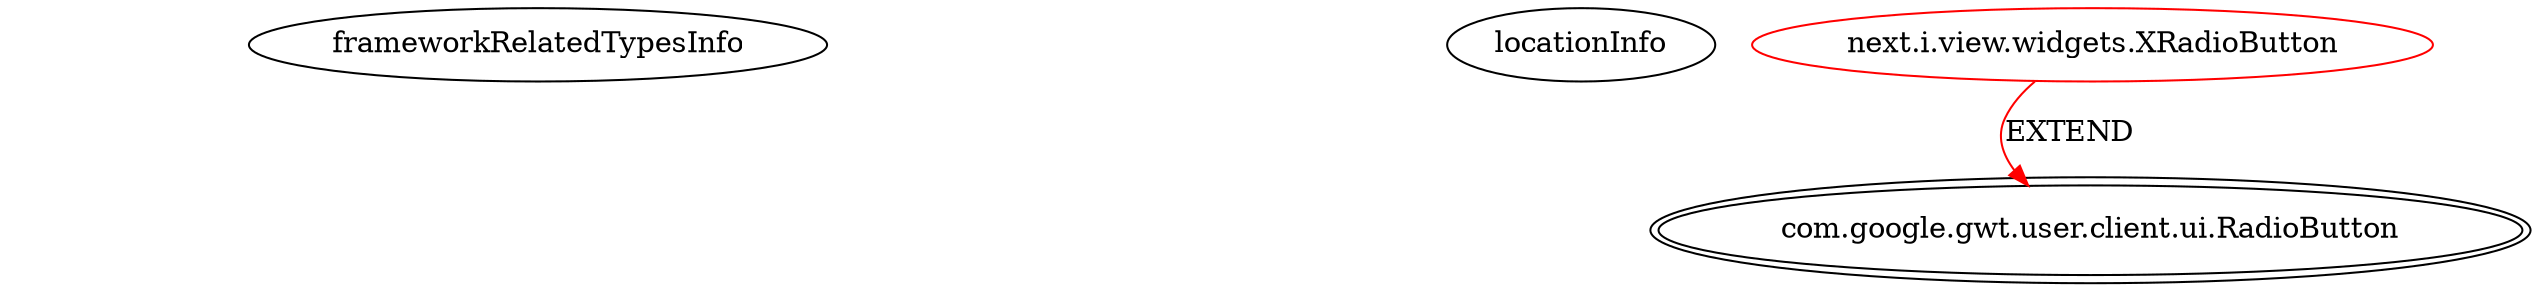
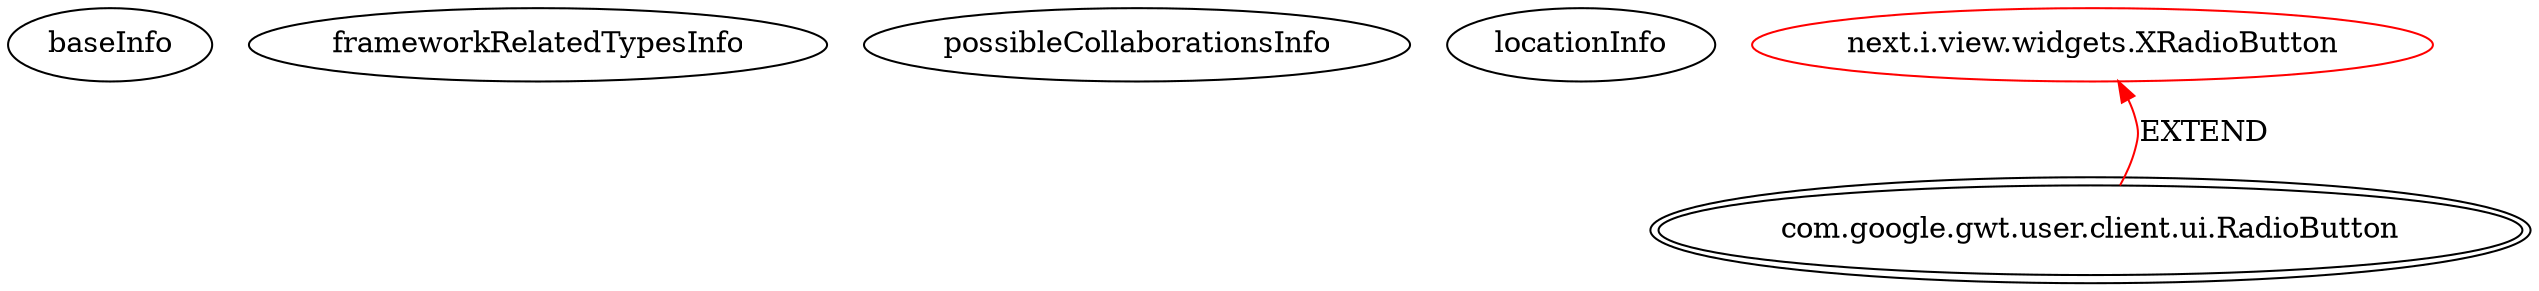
  digraph {
+   baseInfo [category=extension_graph graphId=4208 isAnonymous=false possibleRelation=false]
    frameworkRelatedTypesInfo [0="com.google.gwt.user.client.ui.RadioButton"]
+   possibleCollaborationsInfo
    locationInfo [contextSignature=XRadioButton filePath="/nextinterfaces-next/next-master/src/next/i/view/widgets/XRadioButton.java" graphId=4208 projectName="nextinterfaces-next"]
    n5 [color=red isFrameworkType=false label="next.i.view.widgets.XRadioButton" vertexType=ROOT_CLIENT_CLASS_DECLARATION]
    n6 [isFrameworkType=true label="com.google.gwt.user.client.ui.RadioButton" peripheries=2 vertexType=FRAMEWORK_CLASS_TYPE]
-   n5 -> n6 [color=red label=EXTEND]
+   n6 -> n5 [color=red label=EXTEND]
  }
